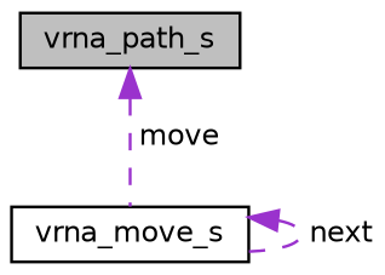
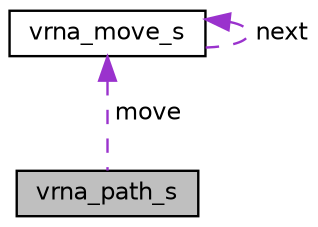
  digraph {
    fontname="DejaVu Sans"
    node [color=black fontname="DejaVu Sans" fontsize=10 shape=record]
    edge [color=darkorchid3 dir=back fontname="DejaVu Sans" fontsize=10 labelfontname=Helvetica labelfontsize=10 style=dashed]
    n1 [fillcolor=grey75 fontcolor=black height=0.2 label=vrna_path_s style=filled width=0.4]
    n2 [height=0.2 label=vrna_move_s width=0.4]
-   n1 -> n2 [label=" move"]
+   n2 -> n1 [label=" move"]
    n2 -> n2 [label=" next"]
  }
